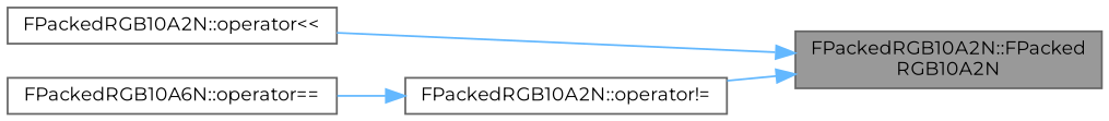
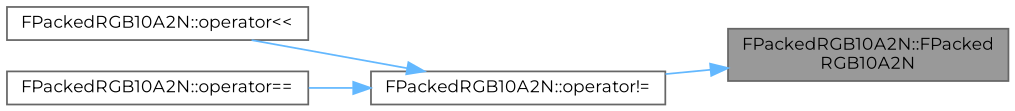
  digraph {
    fontname=Montserrat
    rankdir=RL
    node [color=grey40 fillcolor=white fontname=Montserrat fontsize=10 shape=box style=filled]
    edge [color=steelblue1 dir=back fontname=Montserrat fontsize=10 labelfontname=Helvetica labelfontsize=10 style=solid]
    n1 [color=gray40 fillcolor=grey60 fontcolor=black height=0.2 label="FPackedRGB10A2N::FPacked\lRGB10A2N" width=0.4]
    n2 [height=0.2 label="FPackedRGB10A2N::operator!=" width=0.4]
    n3 [height=0.2 label="FPackedRGB10A2N::operator\<\<" width=0.4]
-   n4 [height=0.2 label="FPackedRGB10A6N::operator==" width=0.4]
+   n4 [height=0.2 label="FPackedRGB10A2N::operator==" width=0.4]
    n1 -> n2
-   n1 -> n3
+   n2 -> n3
    n2 -> n4
  }
